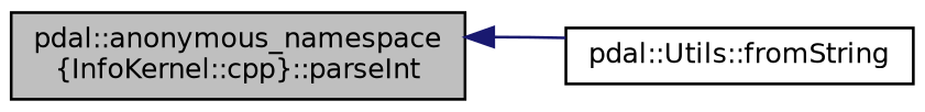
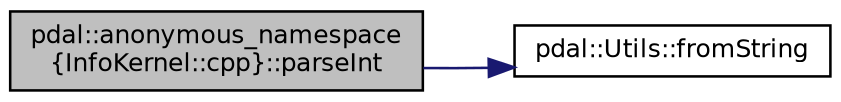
  digraph {
    rankdir=LR
    node [color=black fontname=Helvetica fontsize=10 shape=record style=filled]
    n1 [fillcolor=grey75 fontcolor=black height=0.2 label="pdal::anonymous_namespace\l\{InfoKernel::cpp\}::parseInt" width=0.4]
    n2 [fillcolor=white height=0.2 label="pdal::Utils::fromString" width=0.4]
-   n2 -> n1 [color=midnightblue fontname=Helvetica fontsize=10 labelfontname=Helvetica labelfontsize=10 style=solid]
+   n1 -> n2 [color=midnightblue fontname=Helvetica fontsize=10 labelfontname=Helvetica labelfontsize=10 style=solid]
  }
